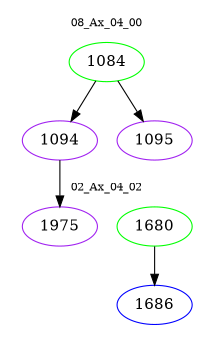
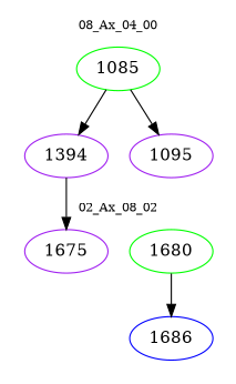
  digraph {
    node [color=purple]
    edge [color=black]
    n1 [color=green label=1680]
    n2 [color=blue label=1686]
-   n3 [label=1975]
-   n4 [color=green label=1084]
-   n5 [label=1094]
+   n3 [label=1675]
+   n4 [color=green label=1085]
+   n5 [label=1394]
    n6 [label=1095]
    subgraph cluster_1 {
      color=white
      fontsize=10
-     label="02_Ax_04_02"
+     label="02_Ax_08_02"
      n1
      n2
      n3
    }
    subgraph cluster_2 {
      color=white
      fontsize=10
      label="08_Ax_04_00"
      n4
      n5
      n6
    }
    n1 -> n2
    n4 -> n5
    n4 -> n6
    n5 -> n3
  }
